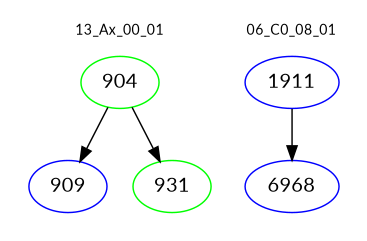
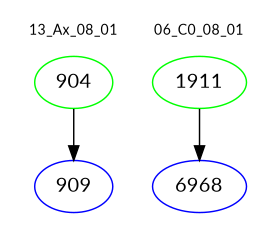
  digraph {
    fontname=Lato
    node [color=green fontname=Lato]
    edge [color=black fontname=Lato]
    n1 [label=904]
    n2 [color=blue label=909]
-   n3 [label=931]
-   n4 [color=blue label=1911]
+   n4 [label=1911]
    n5 [color=blue label=6968]
    subgraph cluster_1 {
      color=white
      fontsize=10
-     label="13_Ax_00_01"
+     label="13_Ax_08_01"
      n1
      n2
-     n3
    }
    subgraph cluster_2 {
      color=white
      fontsize=10
      label="06_C0_08_01"
      n4
      n5
    }
    n1 -> n2
-   n1 -> n3
    n4 -> n5
  }
